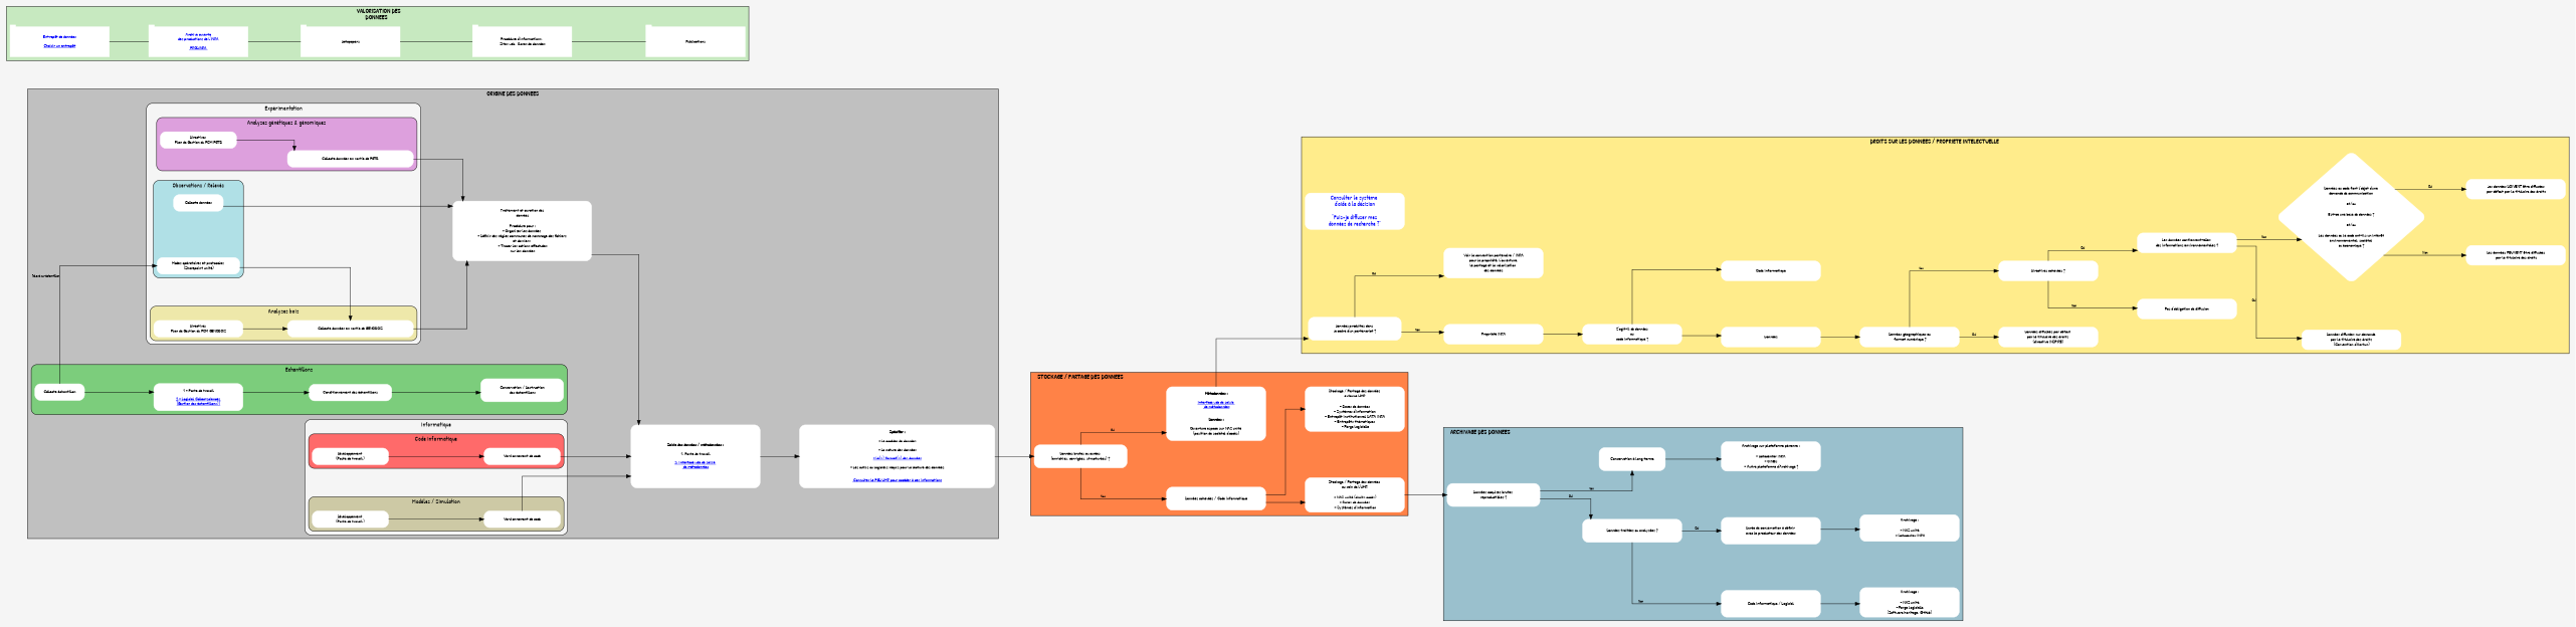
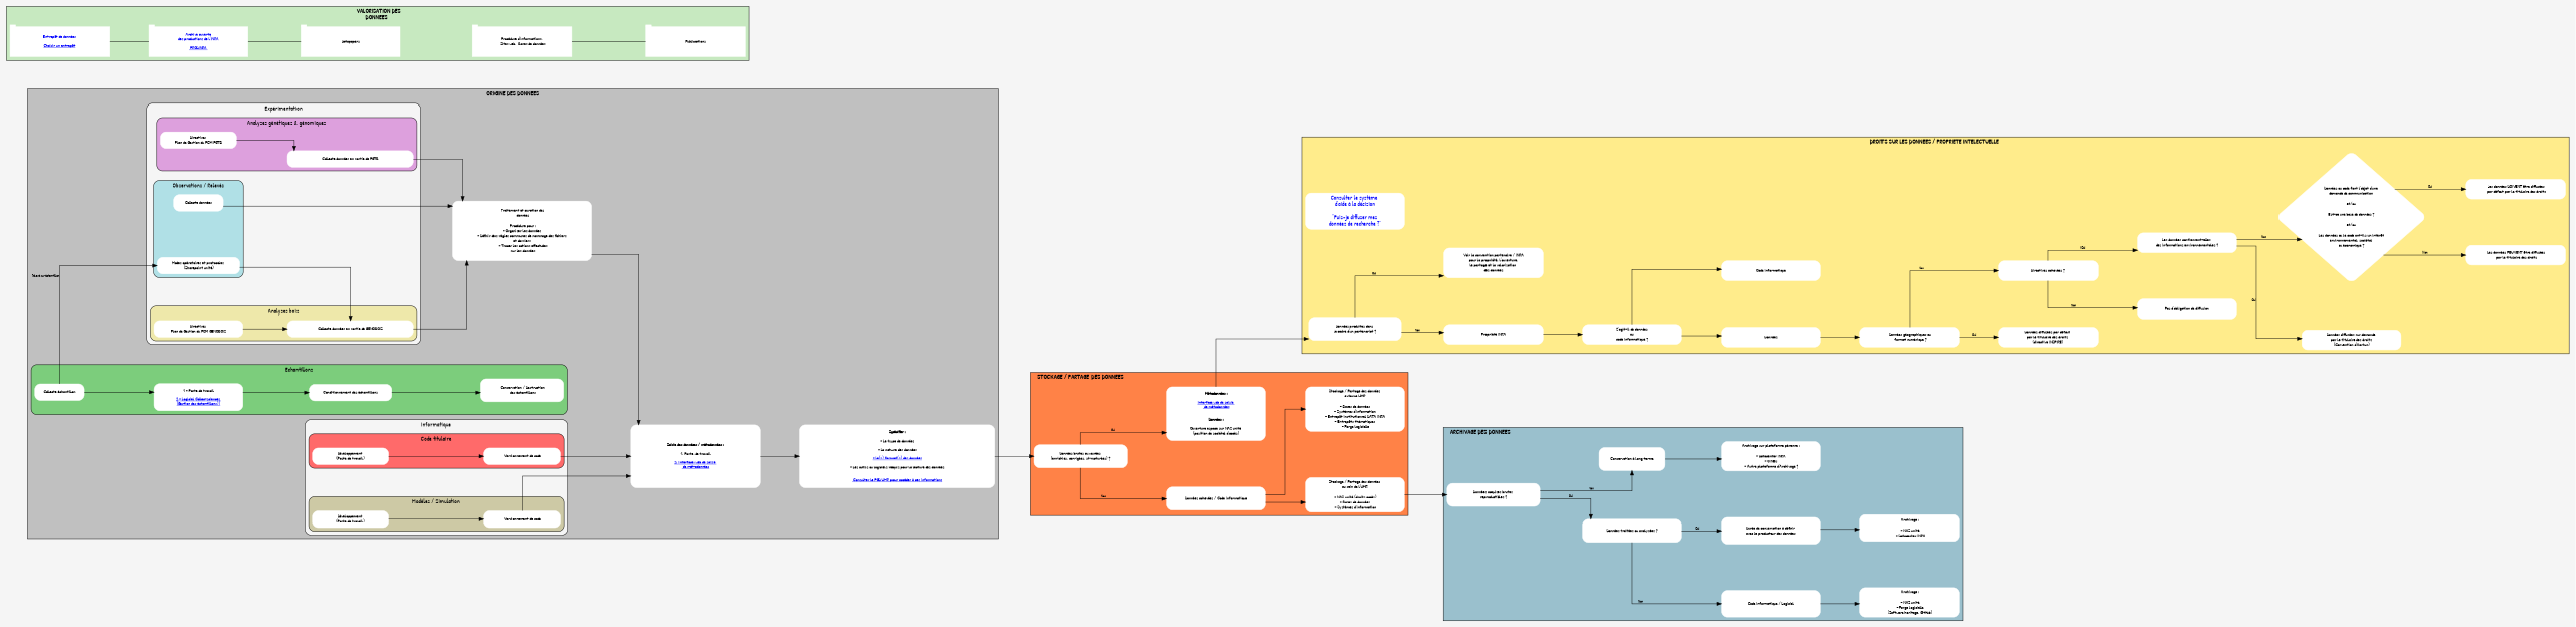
  digraph {
    bgcolor=whitesmoke
    compound=true
    fontname="Patrick Hand"
    labeljust=m
    nodesep=1.4
    rankdir=LR
    ranksep=1.2
    splines=ortho
    node [color=white fontname="Patrick Hand" fontsize=10 shape=box style="rounded,filled"]
    edge [fontname="Patrick Hand" fontsize=8]
    n1 [label="Collecte échantillon" width=1.5]
    n2 [height=0.7 label=<     <TABLE ALIGN="CENTER"> 	<TR ALIGN="CENTER"> 		<TD>1 - Poste de travail</TD> 	</TR> 	<TR> 		<TD HREF="https://147.100.113.193/" TARGET="_BLANK"><U><font color="blue">2 - Logiciel Collec-sciences <BR/>(Gestion des échantillons))</font></U></TD> 	</TR> </TABLE> > width=2.7]
    n3 [fixedsize=true label="Conditionnement des échantillons" width=2.5]
    n4 [fixedsize=true height=0.7 label="Conservation / Destruction\n des échantillons" width=2.5]
    n5 [label="Développement \n(Poste de travail)" width=2.3]
    n6 [label="Versionnement de code" width=2.3]
    n7 [label="Développement \n(Poste de travail)" width=2.3]
    n8 [label="Versionnement de code" width=2.3]
    n9 [fixedsize=true height=1.8 label="Traitement et curation des\n données\n\n Procédure pour :\n- Organiser les données \n - Définir des règles communes de nommage des fichiers \net dossiers \n - Tracer les actions effectuées\n sur les données" width=4.2]
    n10 [fixedsize=true height=1.9 label=< <TABLE> 	<TR> 		<TD><B>Saisie des données / métadonnées :</B></TD> 	</TR> 	<TR> 		<TD>1. Poste de travail</TD> 	</TR> 	<TR> 		<TD HREF="http://147.100.113.193/pgd-biogeco/" TARGET="_BLANK"><U><font color="blue">2. Interface web de saisie <BR/> de métadonnées</font></U></TD> 	</TR> </TABLE> > width=3.9]
-   n11 [fixedsize=true height=1.9 label=<     <TABLE> 	<TR> 		<TD><B>Spécifier :</B></TD> 	</TR> 	<TR> 		<TD>- Le accéder de données</TD> 	</TR> 	<TR> 		<TD>- La nature des données</TD> 	</TR> 	<TR> 		<TD HREF="http://147.100.113.193/pgd-biogeco/docs/formats_logiciels_libres_proprietaires.pdf" TARGET="_BLANK"><U><font color="blue">- Le(s) format(s) des données</font></U></TD> 	</TR> 	<TR> 		<TD>- Les outils ou logiciels requis pour la lecture des données</TD> 	</TR> 	<TR> 		<TD HREF="http://147.100.113.193/pgd-biogeco/docs/pgd_biogeco_v2.pdf" TARGET="_BLANK"><U><font color="blue"><BR/> Consulter le PGD UMR pour accéder à ces informations</font></U></TD> 	</TR> </TABLE> > width=5.9]
+   n11 [fixedsize=true height=1.9 label=<     <TABLE> 	<TR> 		<TD><B>Spécifier :</B></TD> 	</TR> 	<TR> 		<TD>- Le type de données</TD> 	</TR> 	<TR> 		<TD>- La nature des données</TD> 	</TR> 	<TR> 		<TD HREF="http://147.100.113.193/pgd-biogeco/docs/formats_logiciels_libres_proprietaires.pdf" TARGET="_BLANK"><U><font color="blue">- Le(s) format(s) des données</font></U></TD> 	</TR> 	<TR> 		<TD>- Les outils ou logiciels requis pour la lecture des données</TD> 	</TR> 	<TR> 		<TD HREF="http://147.100.113.193/pgd-biogeco/docs/pgd_biogeco_v2.pdf" TARGET="_BLANK"><U><font color="blue"><BR/> Consulter le PGD UMR pour accéder à ces informations</font></U></TD> 	</TR> </TABLE> > width=5.9]
    n12 [label="Modes opératoires et protocoles \n (Sharepoint unité)" width=2.5]
    n13 [label="Collecte données" width=1.5]
    n14 [label="Directives \nPlan de Gestion du PCM PGTB" width=2.3]
    n15 [label="Collecte données en sortie de PGTB" width=3.8]
    n16 [label="Directives \nPlan de Gestion du PCM GENOBOIS" width=2.7]
    n17 [label="Collecte données en sortie de GENOBOIS" width=3.8]
    n18 [height=0.7 label="Données brutes ou curées \n(enrichies, corrigées, structurées) ?" width=2.8]
    n19 [height=0.7 label=< <TABLE> 	<TR> 		<TD><B>Métadonnées :</B></TD> 	</TR> 	<TR> 		<TD HREF="http://147.100.113.193/pgd-biogeco/" TARGET="_BLANK"><U><font color="blue">Interface web de saisie <BR/> de métadonnées</font></U></TD> 	</TR> 	<TR> 		<TD><B><BR/>Données :</B></TD> 	</TR> 	<TR> 		<TD>Ouverture espace sur NAS unité <BR/>(position de sociétal d'accès)</TD> 	</TR> </TABLE> > width=3]
    n20 [height=0.7 label="Données achevées / Code informatique" width=3]
    n21 [height=0.8 label="Stockage / Partage des données \nau sein de l'UMR\n\n - NAS unité (droits accès)\n - Bases de données \n - Systèmes d'information" width=3]
    n22 [height=0.9 label="Stockage / Partage des données \nexterne UMR\n\n - Bases de données \n - Systèmes d'information \n - Entrepôt institutionnel DATA INRA \n - Entrepôts thématiques \n - Forge logicielle" width=3]
    n23 [height=0.9 label="Procédure d'informations, \n Sites web, \ Bases de données" shape=tab width=3]
    n24 [height=0.9 label=Publications shape=tab width=3]
    n25 [height=0.9 label=Datapapers shape=tab width=3]
    n26 [fontcolor=blue height=0.9 label=< Archive ouverte <BR/> des productions de l'INRA <BR/><BR/> <U> PRODINRA </U> > shape=tab width=3]
    n27 [fontcolor=blue height=0.9 label=< Entrepôt de données <BR/><BR/> <U>Choisir un entrepôt</U> > shape=tab width=3]
    n28 [height=0.7 label="Données acquises brutes \n reproductibles ? " width=2.8]
    n29 [height=0.7 label="Données traitées ou analysées ?" width=3]
    n30 [height=0.7 label="Conservation à long terme" width=2]
    n31 [height=0.8 label="Durée de conservation à définir \navec le producteur des données" width=3]
    n32 [height=0.8 label="Code informatique / Logiciel" width=3]
    n33 [height=0.8 label="Archivage sur plateforme pérenne :\n\n - Datacenter INRA \n - CINES \n - Autre plateforme d'Archivage ?" width=3]
    n34 [height=0.8 label="Archivage :\n\n - NAS unité \n - Datacenter INRA" width=3]
    n35 [height=0.8 label="Archivage :\n\n - NAS unité \n - Forge logicielle \n(Software heritage, GitHub)" width=3]
    n36 [fontcolor=blue fontsize=13 label="Consulter le système \nd'aide à la décision\n\n \"Puis-je diffuser mes \ndonnées de recherche ?\"" width=3]
    n37 [height=0.7 label="Données produites dans \nle cadre d'un partenariat ?" width=2.8]
    n38 [height=0.6 label="Propriété INRA" width=3]
    n39 [height=0.9 label="Voir la convention partenaire / INRA\n pour la propriété, l'ouverture, \nle partage et la valorisation \ndes données" width=3]
    n40 [height=0.6 label="S'agit-il de données\n ou \ncode informatique ?" width=3]
    n41 [height=0.6 label="Données" width=3]
    n42 [height=0.6 label="Code informatique" width=3]
    n43 [height=0.6 label="Données géographiques au\n format numérique ?" width=3]
    n44 [height=0.6 label="Données diffusées par défaut \npar le titulaire des droits \n(directive INSPIRE)" width=3]
    n45 [height=0.6 label="Directives achevées ?" width=3]
    n46 [height=0.6 label="Pas d'obligation de diffusion" width=3]
    n47 [height=0.6 label="Les données contiennent-elles \ndes informations environnementales ?" width=3]
    n48 [height=0.6 label="Données diffusées sur demande \npar le titulaire des droits\n (Convention d'Aarhus)" width=3]
    n49 [height=0.6 label="Données ou code font l'objet d'une \ndemande de communication \n\n et/ou \n\n Est-ce une base de données ? \n\n et/ou \n\n Les données ou le code ont-ils un intérêt \nenvironnemental, sociétal \nou économique ?" shape=diamond width=3]
    n50 [height=0.6 label="Les données PEUVENT être diffusées\n par le titulaire des droits" width=3]
    n51 [height=0.6 label="Les données DOIVENT être diffusées\n par défaut par le titulaire des droits" width=3]
    subgraph cluster_1 {
      bgcolor=grey
      label=< <B> ORIGINE DES DONNEES </B> >
      subgraph cluster_2 {
        bgcolor=grey
        fillcolor=palegreen3
        label=Echantillons
        style="rounded, filled"
        n1
        n2
        n3
        n4
      }
      subgraph cluster_3 {
        bgcolor=grey
        fillcolor=whitesmoke
        label=Informatique
        style="rounded, filled"
        subgraph cluster_4 {
          bgcolor=grey
          fillcolor=indianred1
-         label="Code informatique"
+         label="Code titulaire"
          style="rounded, filled"
          n5
          n6
        }
        subgraph cluster_5 {
          bgcolor=grey
          fillcolor=lemonchiffon3
          label="Modèles / Simulation"
          style="rounded, filled"
          n7
          n8
        }
      }
      subgraph sub_6 {
        bgcolor=grey
        label=< <B> ORIGINE DES DONNEES </B> >
        n9
        n10
        n11
        n12
        n13
      }
      subgraph cluster_7 {
        bgcolor=grey
        fillcolor=whitesmoke
        label="Expérimentation"
        style="rounded, filled"
        subgraph cluster_8 {
          bgcolor=grey
          fillcolor=plum
          label="Analyses génétiques & génomiques"
          style="rounded, filled"
          n14
          n15
        }
        subgraph cluster_9 {
          bgcolor=grey
          fillcolor=palegoldenrod
          label="Analyses bois"
          style="rounded, filled"
          n16
          n17
        }
        subgraph cluster_10 {
          bgcolor=grey
          fillcolor=powderblue
          label="Observations / Relevés"
          style="rounded, filled"
          n12
          n13
        }
      }
    }
    subgraph cluster_11 {
      bgcolor=sienna1
      label=< <B> STOCKAGE / PARTAGE DES DONNEES </B> >
      labeljust=l
      n18
      n19
      n20
      n21
      n22
    }
    subgraph cluster_12 {
      bgcolor="#c7e9c0"
      label=< <B> VALORISATION DES <BR/> DONNEES </B> >
      labeljust=c
      n23
      n24
      n25
      n26
      n27
    }
    subgraph cluster_13 {
      bgcolor=lightblue3
      label=< <B> ARCHIVAGE DES DONNEES </B> >
      labeljust=l
      n28
      n29
      n30
      n31
      n32
      n33
      n34
      n35
    }
    subgraph cluster_14 {
      bgcolor=lightgoldenrod1
      label=< <B> DROITS SUR LES DONNEES / PROPRIETE INTELECTUELLE </B>  >
      labeljust=c
      n36
      n37
      n38
      n39
      n40
      n41
      n42
      n43
      n44
      n45
      n46
      n47
      n48
      n49
      n50
      n51
    }
    n1 -> n2
    n1 -> n12 [xlabel="Relevé sur échantillon"]
    n2 -> n3
    n3 -> n4
    n5 -> n6
    n6 -> n10
    n7 -> n8
    n8 -> n10
    n9 -> n10
    n10 -> n11
    n11 -> n18
    n12 -> n17
    n13 -> n9
    n14 -> n15
    n15 -> n9
    n16 -> n17
    n17 -> n9
    n18 -> n19 [xlabel=Oui]
    n18 -> n20 [xlabel=Non]
    n19 -> n37
    n20 -> n21
    n20 -> n22
    n21 -> n28
    n23 -> n24 [arrowhead=none]
-   n25 -> n23 [arrowhead=none]
    n26 -> n25 [arrowhead=none]
    n27 -> n26 [arrowhead=none]
    n28 -> n29 [xlabel=Oui]
    n28 -> n30 [xlabel=Non]
    n29 -> n31 [xlabel=Oui]
    n29 -> n32 [xlabel=Non]
    n30 -> n33
    n31 -> n34
    n32 -> n35
    n37 -> n38 [xlabel=Non]
    n37 -> n39 [xlabel=Oui]
    n38 -> n40
    n40 -> n41
    n40 -> n42
    n41 -> n43
    n43 -> n44 [xlabel=Oui]
    n43 -> n45 [xlabel=Non]
    n45 -> n46 [xlabel=Non]
    n45 -> n47 [xlabel=Oui]
    n47 -> n48 [xlabel=Oui]
    n47 -> n49 [xlabel=Non]
    n49 -> n50 [xlabel=Non]
    n49 -> n51 [xlabel=Oui]
  }
